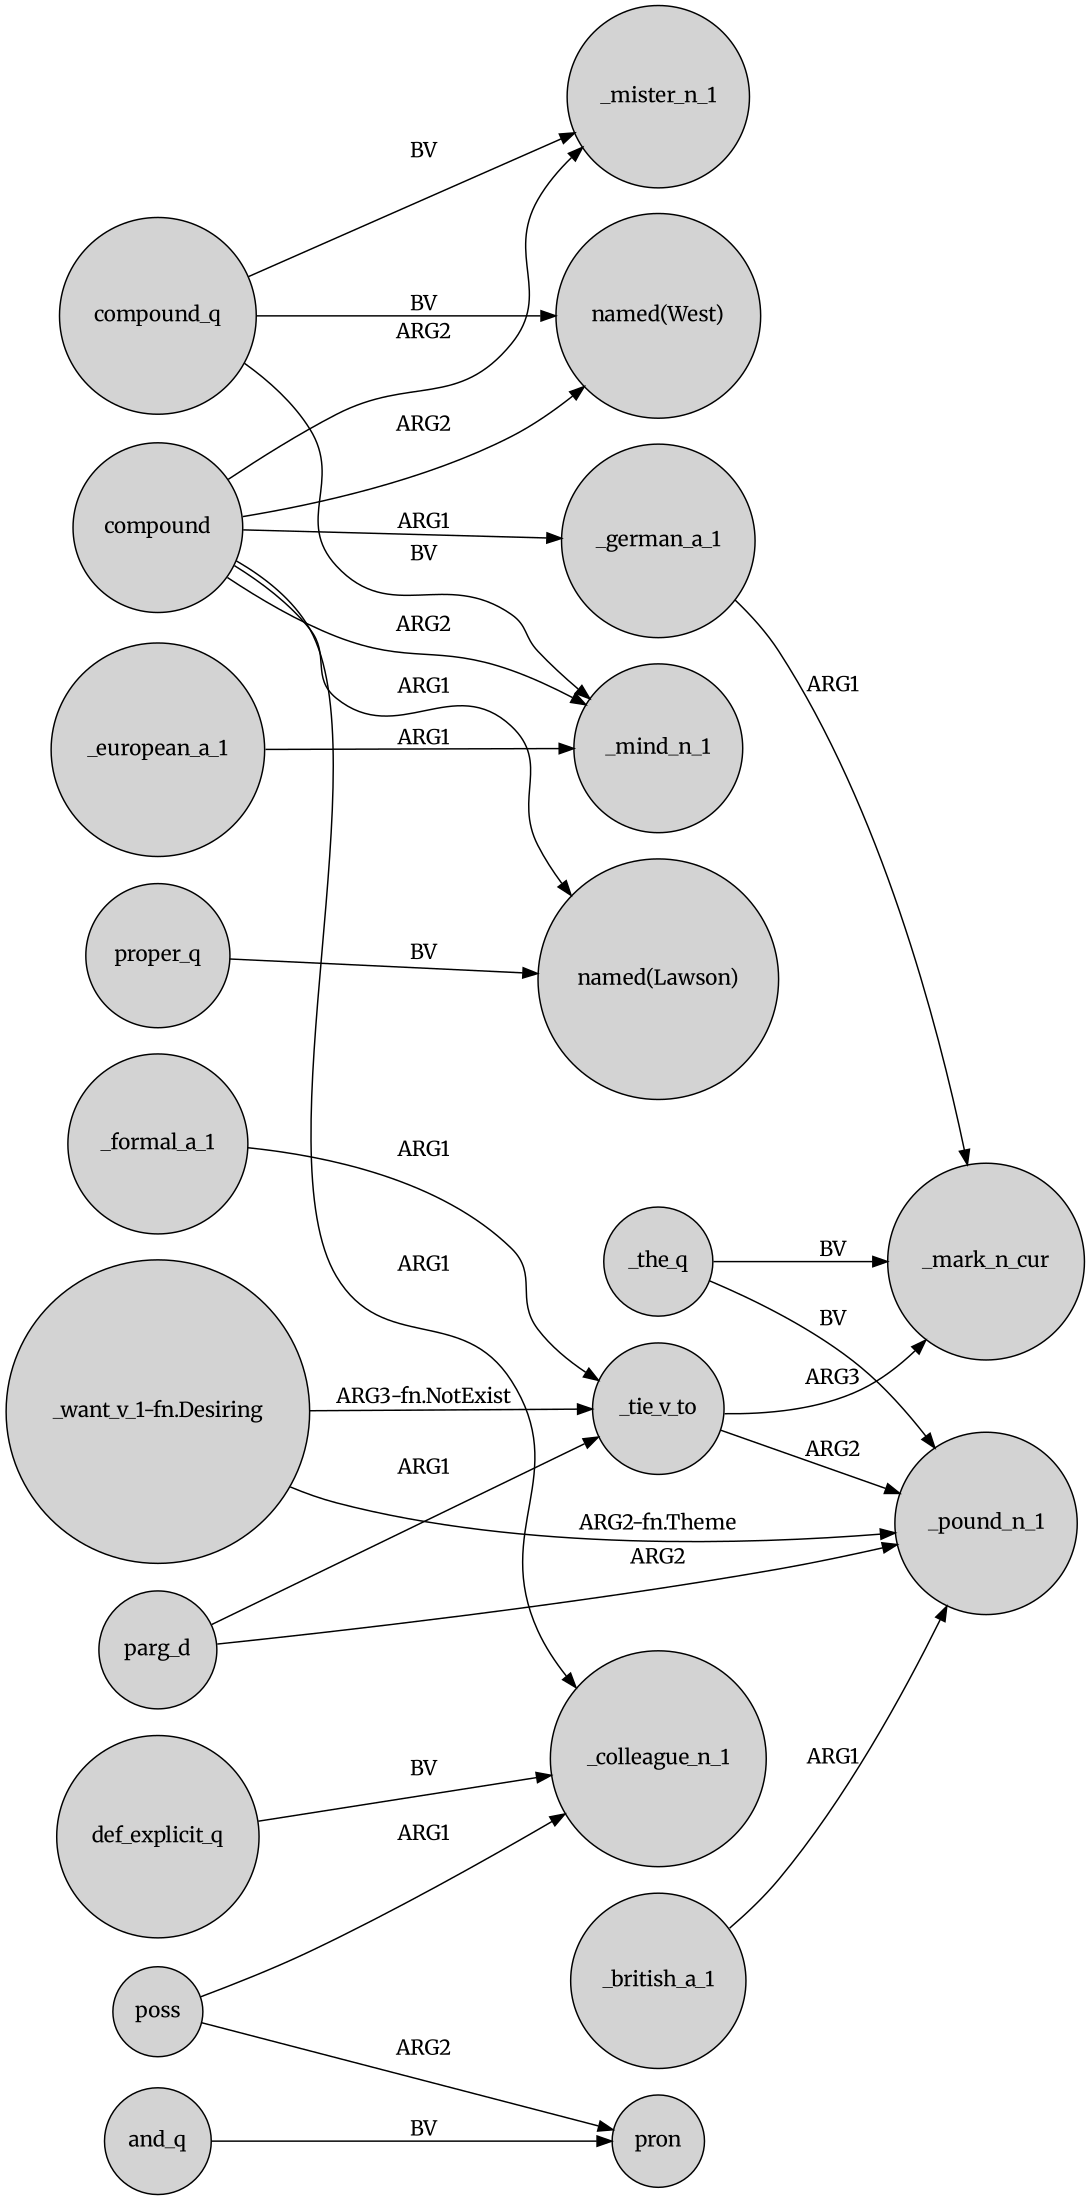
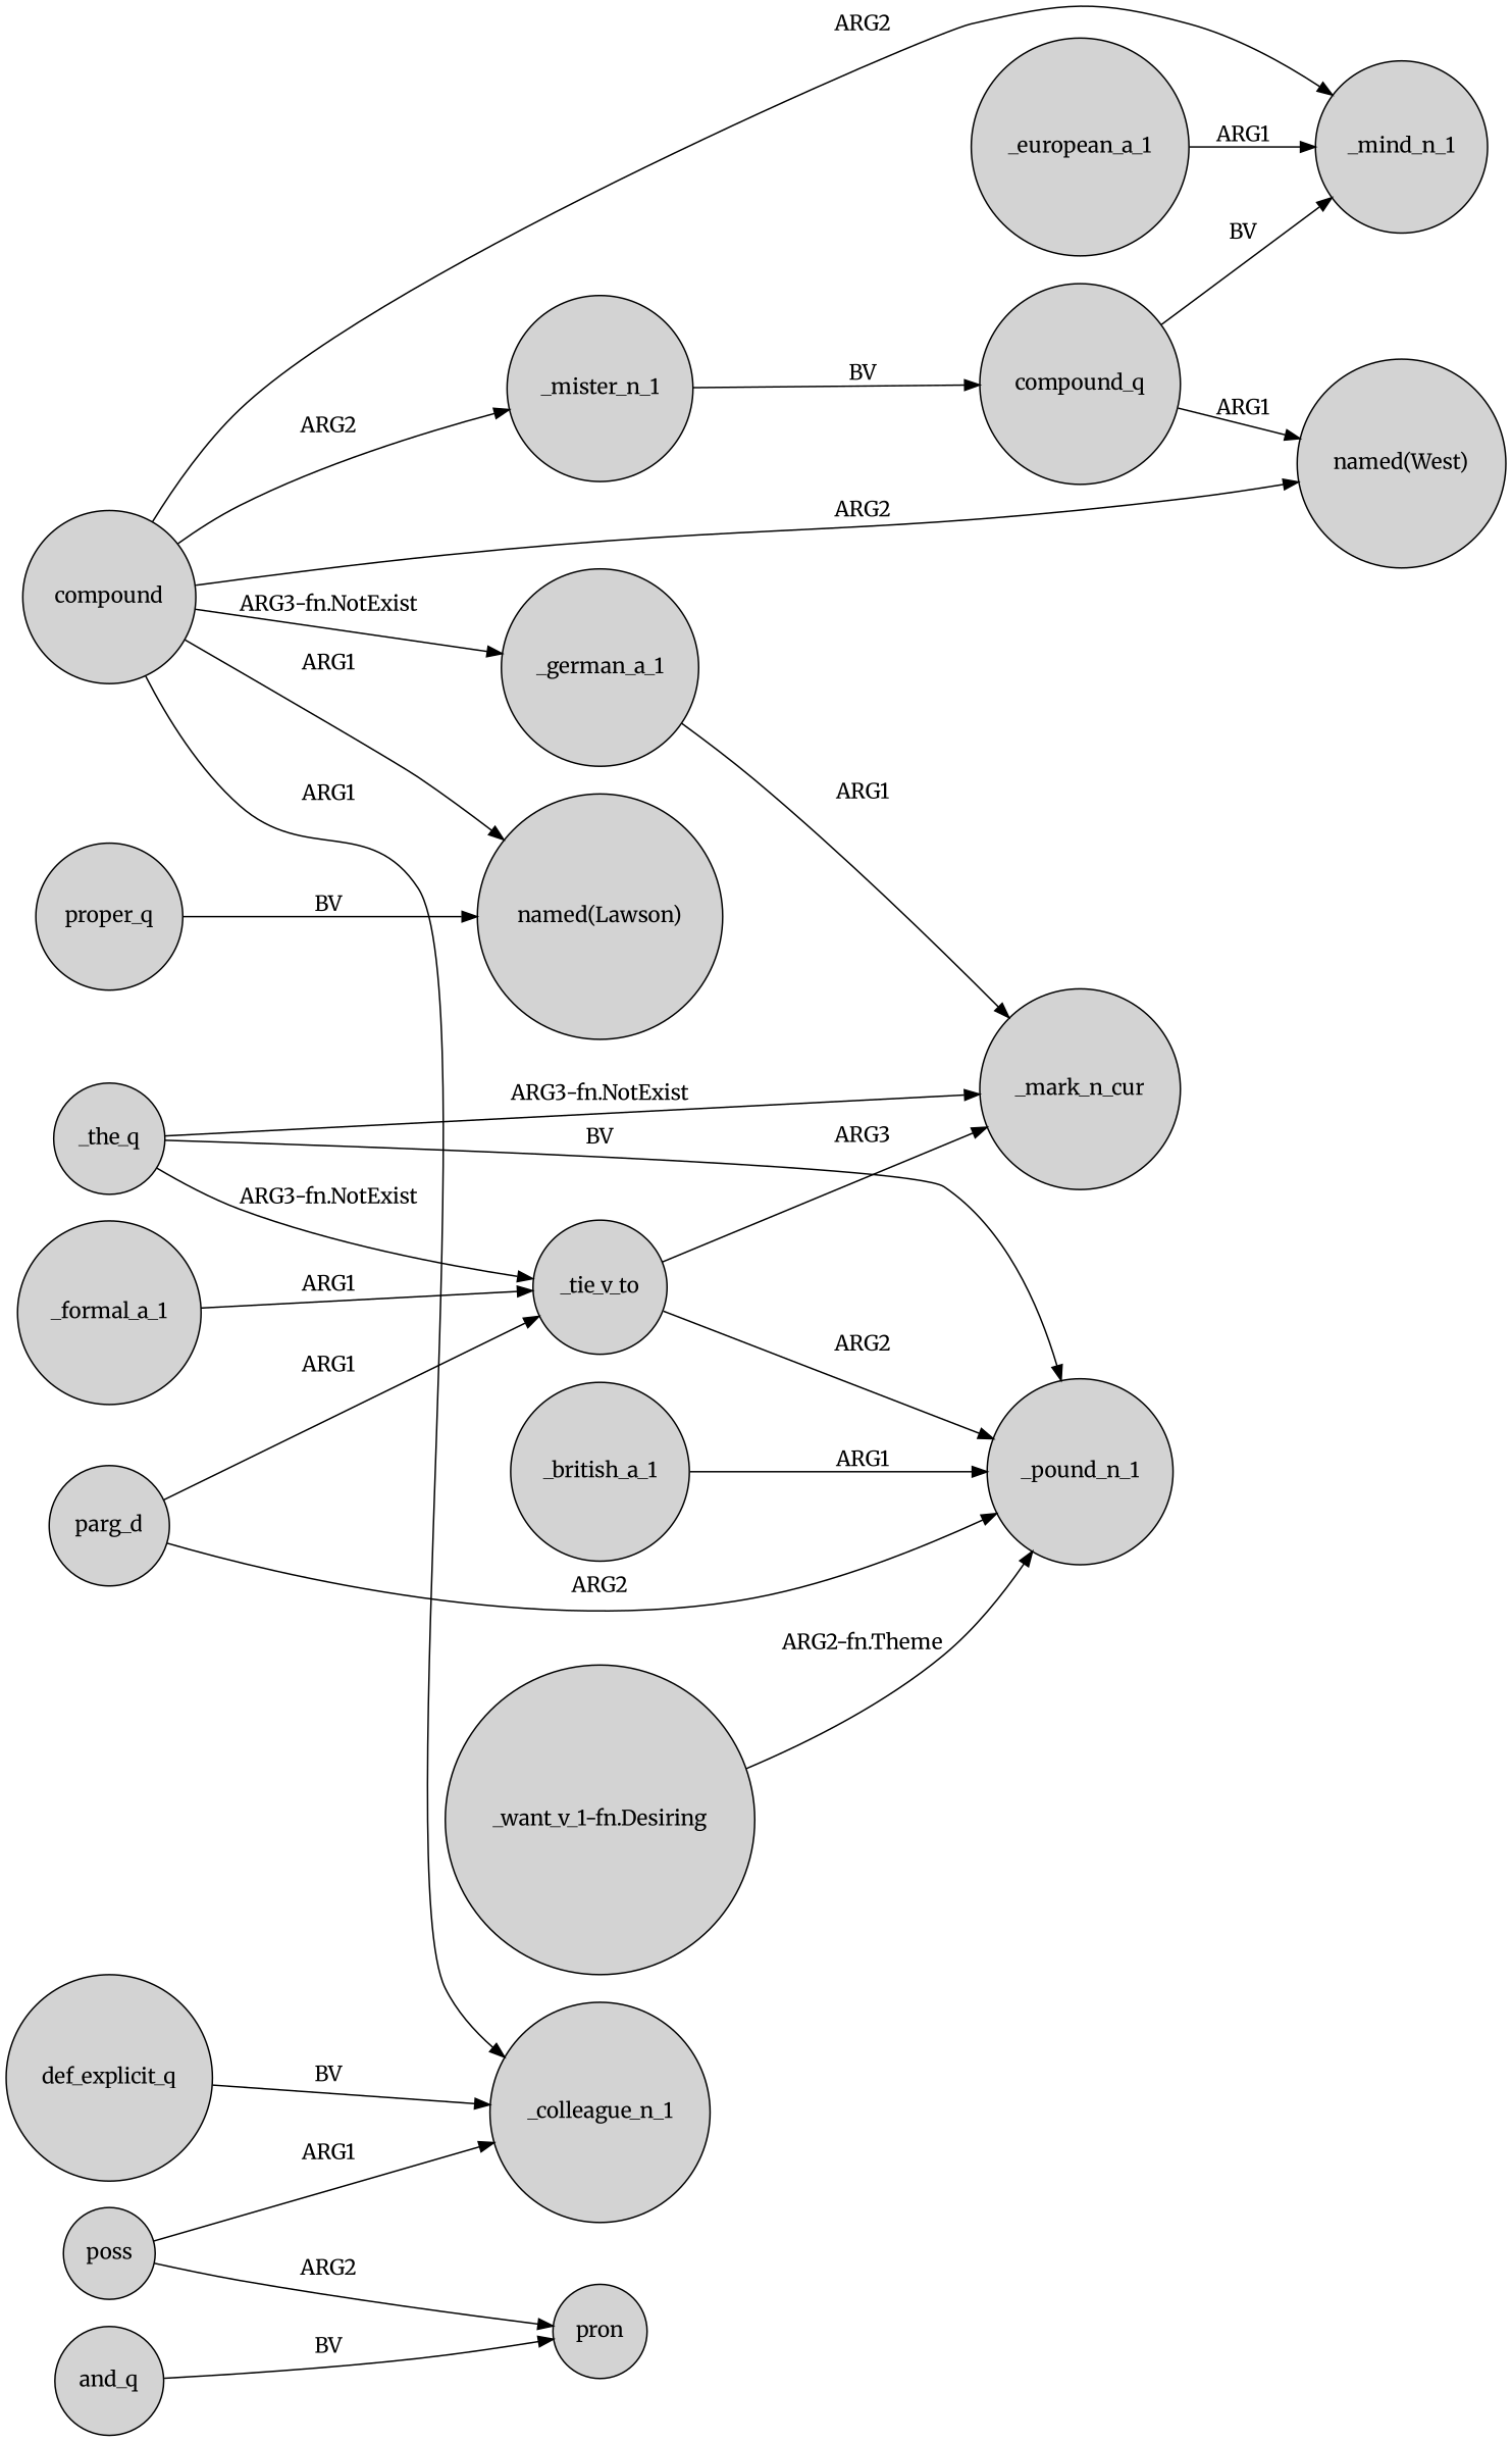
  digraph {
    fontname=Merriweather
    rankdir=LR
    node [fontname=Merriweather shape=circle style=filled]
    edge [fontname=Merriweather]
    compound
    "named(West)"
    _german_a_1
    _colleague_n_1
    _mister_n_1
    _mind_n_1
    "named(Lawson)"
    _mark_n_cur
    poss
    pron
    _the_q
    _pound_n_1
    "_want_v_1-fn.Desiring"
    _tie_v_to
    n15 [label=compound_q]
    _formal_a_1
    parg_d
    n18 [label=and_q]
    proper_q
    _european_a_1
    def_explicit_q
    _british_a_1
    compound -> "named(West)" [label=ARG2]
-   compound -> _german_a_1 [label=ARG1]
+   compound -> _german_a_1 [label="ARG3-fn.NotExist"]
    compound -> _colleague_n_1 [label=ARG1]
    compound -> _mister_n_1 [label=ARG2]
    compound -> _mind_n_1 [label=ARG2]
    compound -> "named(Lawson)" [label=ARG1]
    _german_a_1 -> _mark_n_cur [label=ARG1]
    poss -> _colleague_n_1 [label=ARG1]
    poss -> pron [label=ARG2]
-   _the_q -> _mark_n_cur [label=BV]
+   _the_q -> _mark_n_cur [label="ARG3-fn.NotExist"]
    _the_q -> _pound_n_1 [label=BV]
    "_want_v_1-fn.Desiring" -> _pound_n_1 [label="ARG2-fn.Theme"]
-   "_want_v_1-fn.Desiring" -> _tie_v_to [label="ARG3-fn.NotExist"]
+   _the_q -> _tie_v_to [label="ARG3-fn.NotExist"]
    _tie_v_to -> _mark_n_cur [label=ARG3]
    _tie_v_to -> _pound_n_1 [label=ARG2]
-   n15 -> "named(West)" [label=BV]
-   n15 -> _mister_n_1 [label=BV]
+   n15 -> "named(West)" [label=ARG1]
+   _mister_n_1 -> n15 [label=BV]
    n15 -> _mind_n_1 [label=BV]
    _formal_a_1 -> _tie_v_to [label=ARG1]
    parg_d -> _pound_n_1 [label=ARG2]
    parg_d -> _tie_v_to [label=ARG1]
    n18 -> pron [label=BV]
    proper_q -> "named(Lawson)" [label=BV]
    _european_a_1 -> _mind_n_1 [label=ARG1]
    def_explicit_q -> _colleague_n_1 [label=BV]
    _british_a_1 -> _pound_n_1 [label=ARG1]
  }
